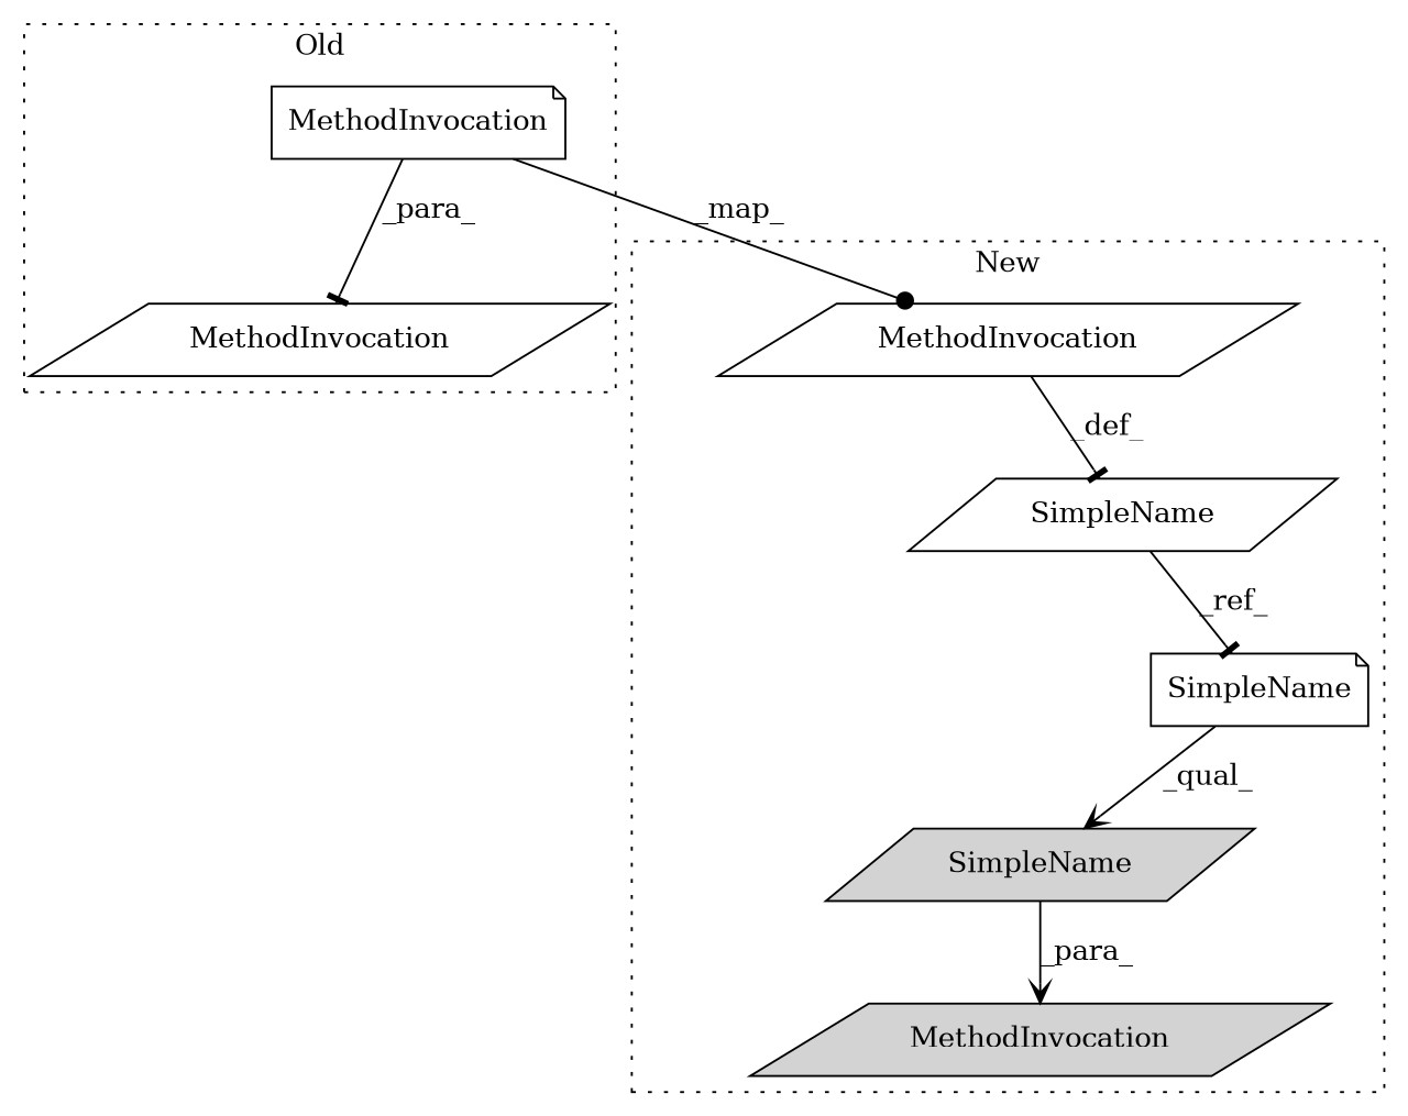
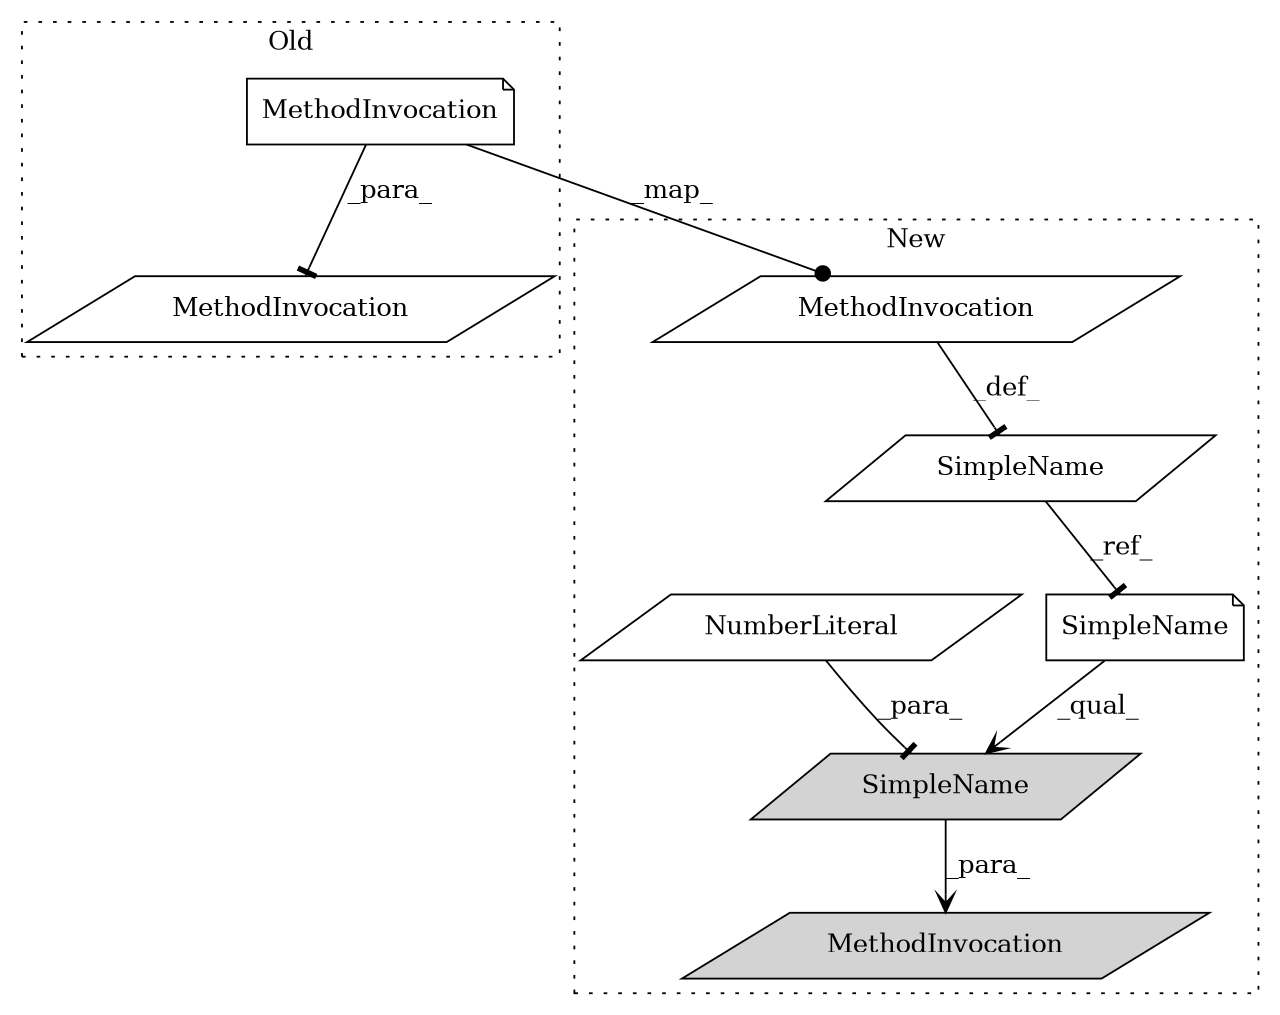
  digraph {
    node [a=32 l="7,1" shape=parallelogram style=filled fillcolor=white]
    edge [arrowhead=tee]
    n1 [l="22,1" label=MethodInvocation s="1619,1649" shape=note]
    n2 [label=MethodInvocation s="1601,1650"]
    n3 [l="23,1" label=MethodInvocation s="1191,1222"]
    n4 [label=MethodInvocation s="1241,1258" fillcolor=lightgrey]
+   n5 [a=34 l=1 label=NumberLiteral s=1256]
    n6 [a=42 l=7 label=SimpleName s=1170]
    n7 [a=42 l="8,1" label=SimpleName s="1248,1257" fillcolor=lightgrey]
    n8 [a=42 l=7 label=SimpleName s=1248 shape=note]
    subgraph cluster_1 {
      label=Old
      style=dotted
      n1
      n2
    }
    subgraph cluster_2 {
      label=New
      style=dotted
      n3
      n4
+     n5
      n6
      n7
      n8
    }
    n1 -> n2 [label=_para_]
    n1 -> n3 [label=_map_ arrowhead=dot]
    n3 -> n6 [label=_def_]
+   n5 -> n7 [label=_para_]
    n6 -> n8 [label=_ref_]
    n7 -> n4 [label=_para_ arrowhead=vee]
    n8 -> n7 [label=_qual_ arrowhead=vee]
  }
